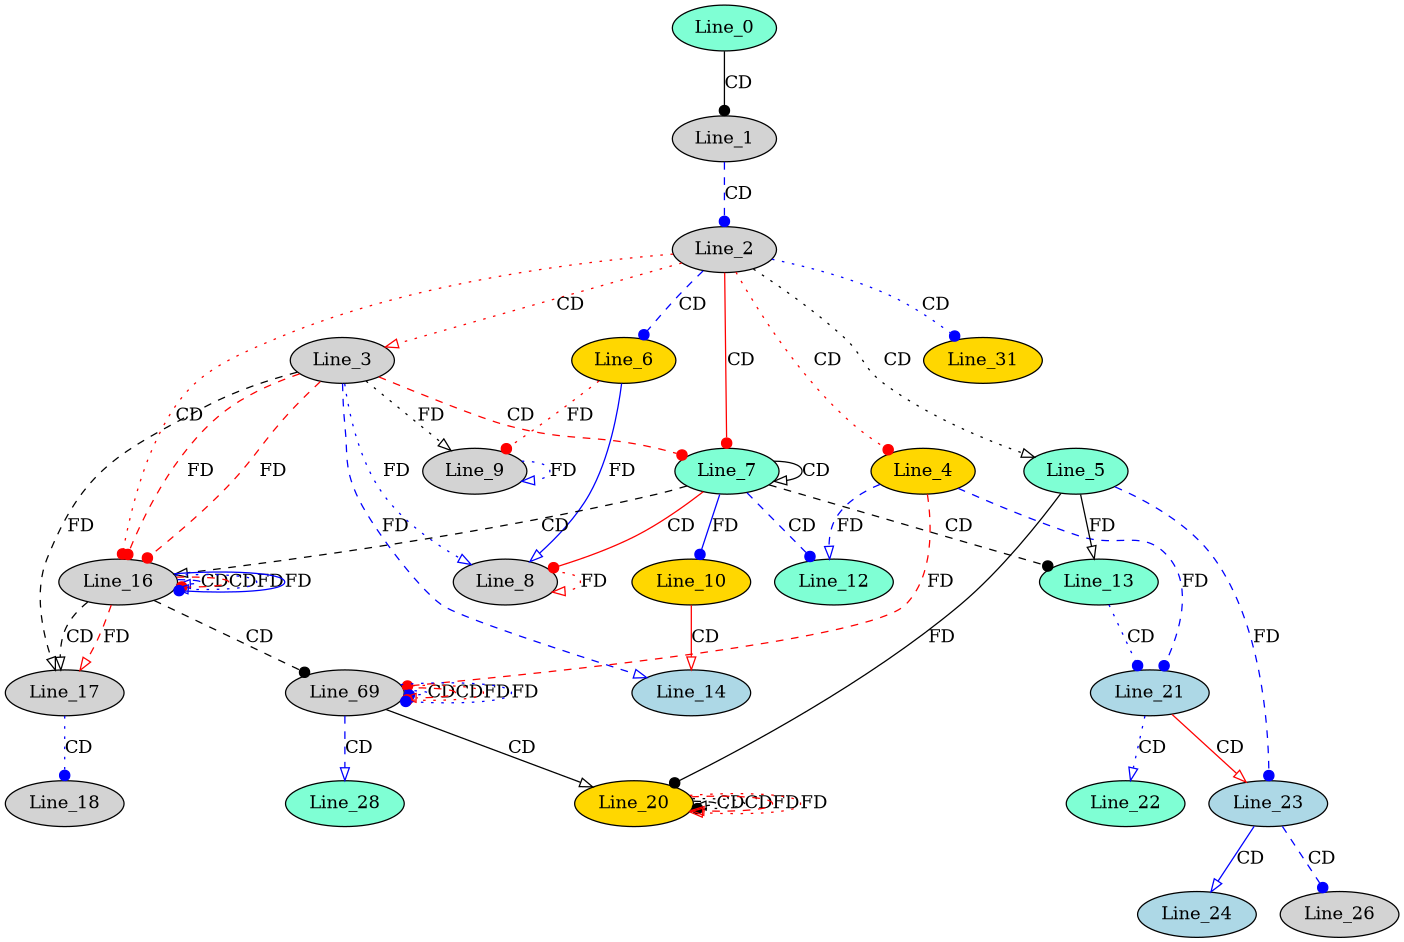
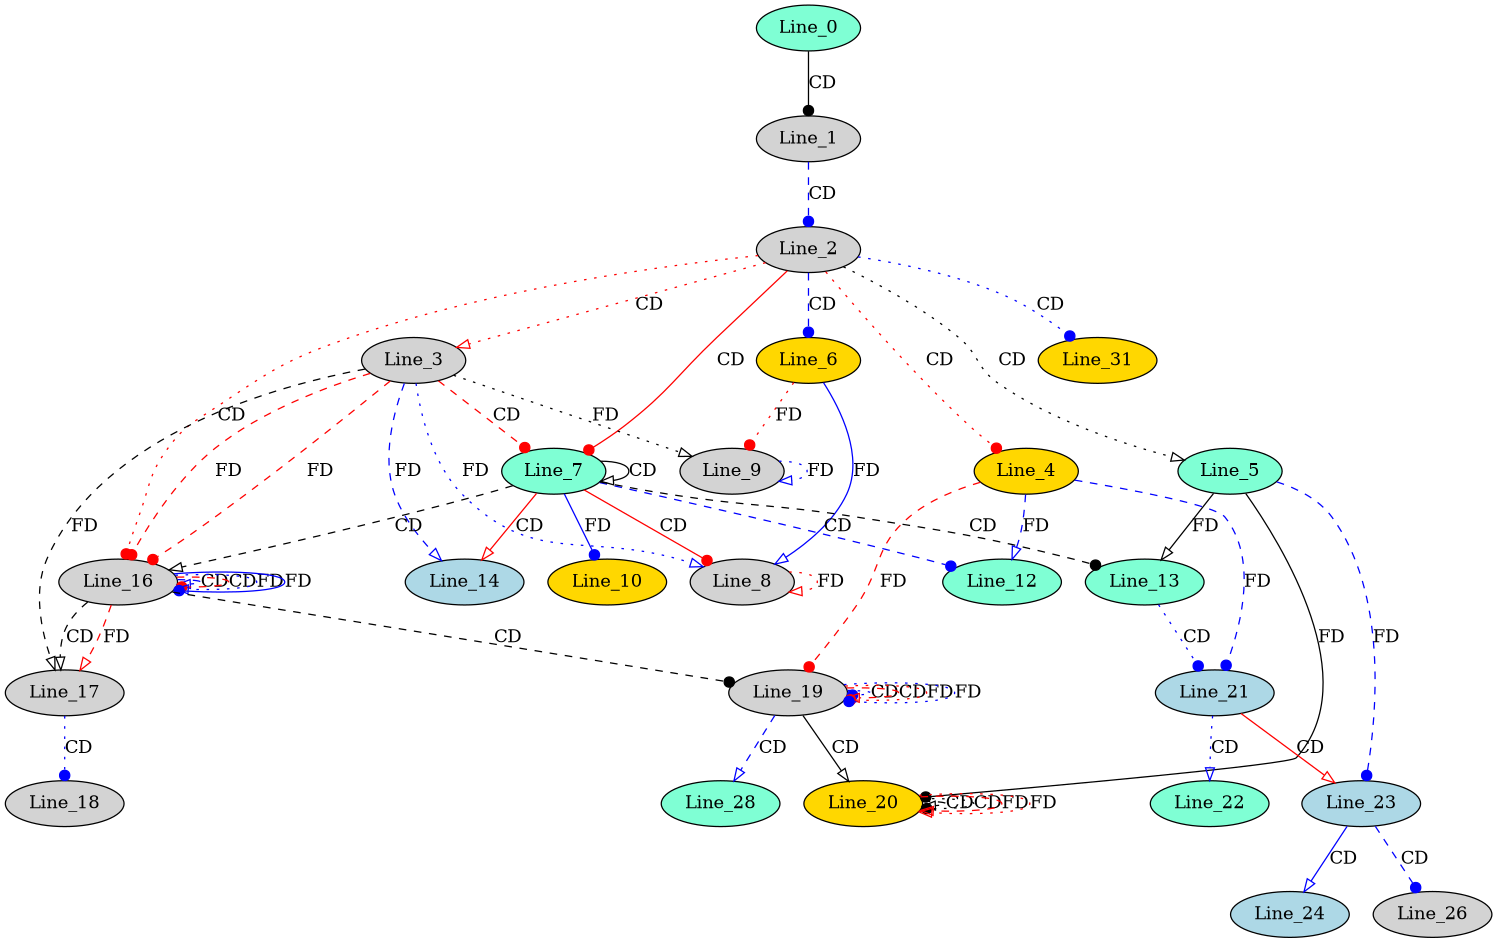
  digraph {
    node [fillcolor=lightgrey style=filled]
    edge [arrowhead=dot color=blue style=dashed]
    Line_0 [fillcolor=aquamarine]
    Line_1
    Line_2
    Line_3
    Line_4 [fillcolor=gold]
    Line_5 [fillcolor=aquamarine]
    Line_6 [fillcolor=gold]
    Line_7 [fillcolor=aquamarine]
    Line_16
    Line_31 [fillcolor=gold]
    Line_8
    Line_9
    Line_14 [fillcolor=lightblue]
    Line_17
    Line_12 [fillcolor=aquamarine]
-   Line_19 [label=Line_69]
+   Line_19
    Line_21 [fillcolor=lightblue]
    Line_13 [fillcolor=aquamarine]
    Line_20 [fillcolor=gold]
    Line_23 [fillcolor=lightblue]
    Line_10 [fillcolor=gold]
    Line_18
    Line_28 [fillcolor=aquamarine]
    Line_22 [fillcolor=aquamarine]
    Line_24 [fillcolor=lightblue]
    Line_26
    Line_0 -> Line_1 [color=black label=CD style=solid]
    Line_1 -> Line_2 [label=CD]
    Line_2 -> Line_3 [arrowhead=onormal color=red label=CD style=dotted]
    Line_2 -> Line_4 [color=red label=CD style=dotted]
    Line_2 -> Line_5 [arrowhead=onormal color=black label=CD style=dotted]
    Line_2 -> Line_6 [label=CD]
    Line_2 -> Line_7 [color=red label=CD style=solid]
    Line_2 -> Line_16 [color=red label=CD style=dotted]
    Line_2 -> Line_31 [label=CD style=dotted]
    Line_3 -> Line_7 [color=red label=CD]
    Line_3 -> Line_16 [color=red label=FD]
    Line_3 -> Line_16 [color=red label=FD]
    Line_3 -> Line_8 [arrowhead=onormal label=FD style=dotted]
    Line_3 -> Line_9 [arrowhead=onormal color=black label=FD style=dotted]
    Line_3 -> Line_14 [arrowhead=onormal label=FD]
    Line_3 -> Line_17 [arrowhead=onormal color=black label=FD]
    Line_4 -> Line_12 [arrowhead=onormal label=FD]
    Line_4 -> Line_19 [color=red label=FD]
    Line_4 -> Line_21 [label=FD]
    Line_5 -> Line_13 [arrowhead=onormal color=black label=FD style=solid]
    Line_5 -> Line_20 [color=black label=FD style=solid]
    Line_5 -> Line_23 [label=FD]
    Line_6 -> Line_8 [arrowhead=onormal label=FD style=solid]
    Line_6 -> Line_9 [color=red label=FD style=dotted]
    Line_7 -> Line_7 [arrowhead=onormal color=black label=CD style=solid]
    Line_7 -> Line_16 [arrowhead=onormal color=black label=CD]
    Line_7 -> Line_8 [color=red label=CD style=solid]
-   Line_10 -> Line_14 [arrowhead=onormal color=red label=CD style=solid]
+   Line_7 -> Line_14 [arrowhead=onormal color=red label=CD style=solid]
    Line_7 -> Line_12 [label=CD]
    Line_7 -> Line_13 [color=black label=CD]
    Line_7 -> Line_10 [label=FD style=solid]
    Line_16 -> Line_16 [arrowhead=onormal label=CD]
    Line_16 -> Line_16 [color=red label=CD]
    Line_16 -> Line_16 [arrowhead=onormal label=FD style=dotted]
    Line_16 -> Line_16 [label=FD style=solid]
    Line_16 -> Line_17 [arrowhead=onormal color=black label=CD]
    Line_16 -> Line_17 [arrowhead=onormal color=red label=FD]
    Line_16 -> Line_19 [color=black label=CD]
    Line_8 -> Line_8 [arrowhead=onormal color=red label=FD style=dotted]
    Line_9 -> Line_9 [arrowhead=onormal label=FD style=dotted]
    Line_17 -> Line_18 [label=CD style=dotted]
    Line_19 -> Line_19 [label=CD style=dotted]
    Line_19 -> Line_19 [arrowhead=onormal color=red label=CD]
    Line_19 -> Line_19 [color=red label=FD style=dotted]
    Line_19 -> Line_19 [label=FD style=dotted]
    Line_19 -> Line_20 [arrowhead=onormal color=black label=CD style=solid]
    Line_19 -> Line_28 [arrowhead=onormal label=CD]
    Line_21 -> Line_23 [arrowhead=onormal color=red label=CD style=solid]
    Line_21 -> Line_22 [arrowhead=onormal label=CD style=dotted]
    Line_13 -> Line_21 [label=CD style=dotted]
    Line_20 -> Line_20 [arrowhead=onormal color=black label=CD]
    Line_20 -> Line_20 [color=black label=CD style=dotted]
    Line_20 -> Line_20 [arrowhead=onormal color=red label=FD]
    Line_20 -> Line_20 [arrowhead=onormal color=red label=FD style=dotted]
    Line_23 -> Line_24 [arrowhead=onormal label=CD style=solid]
    Line_23 -> Line_26 [label=CD]
  }
